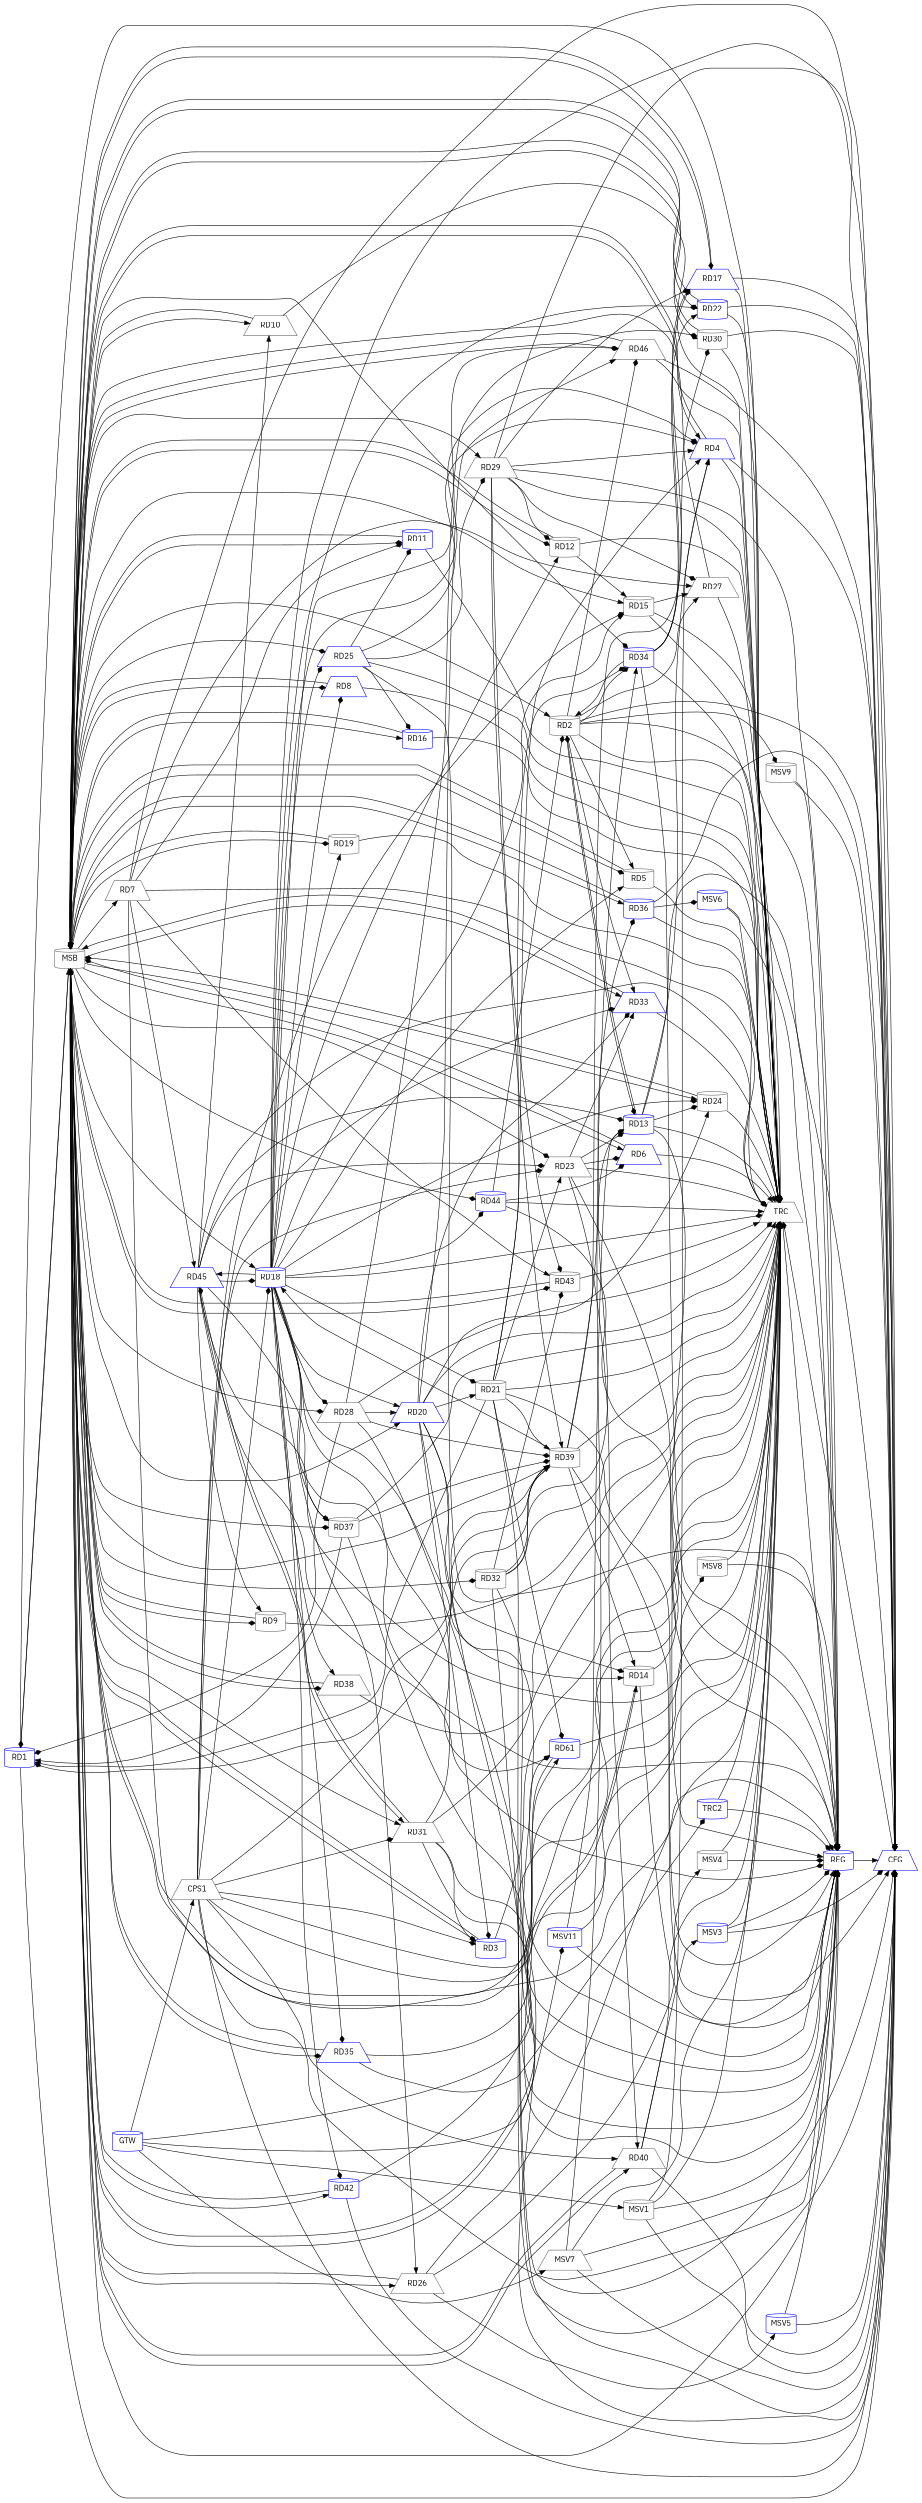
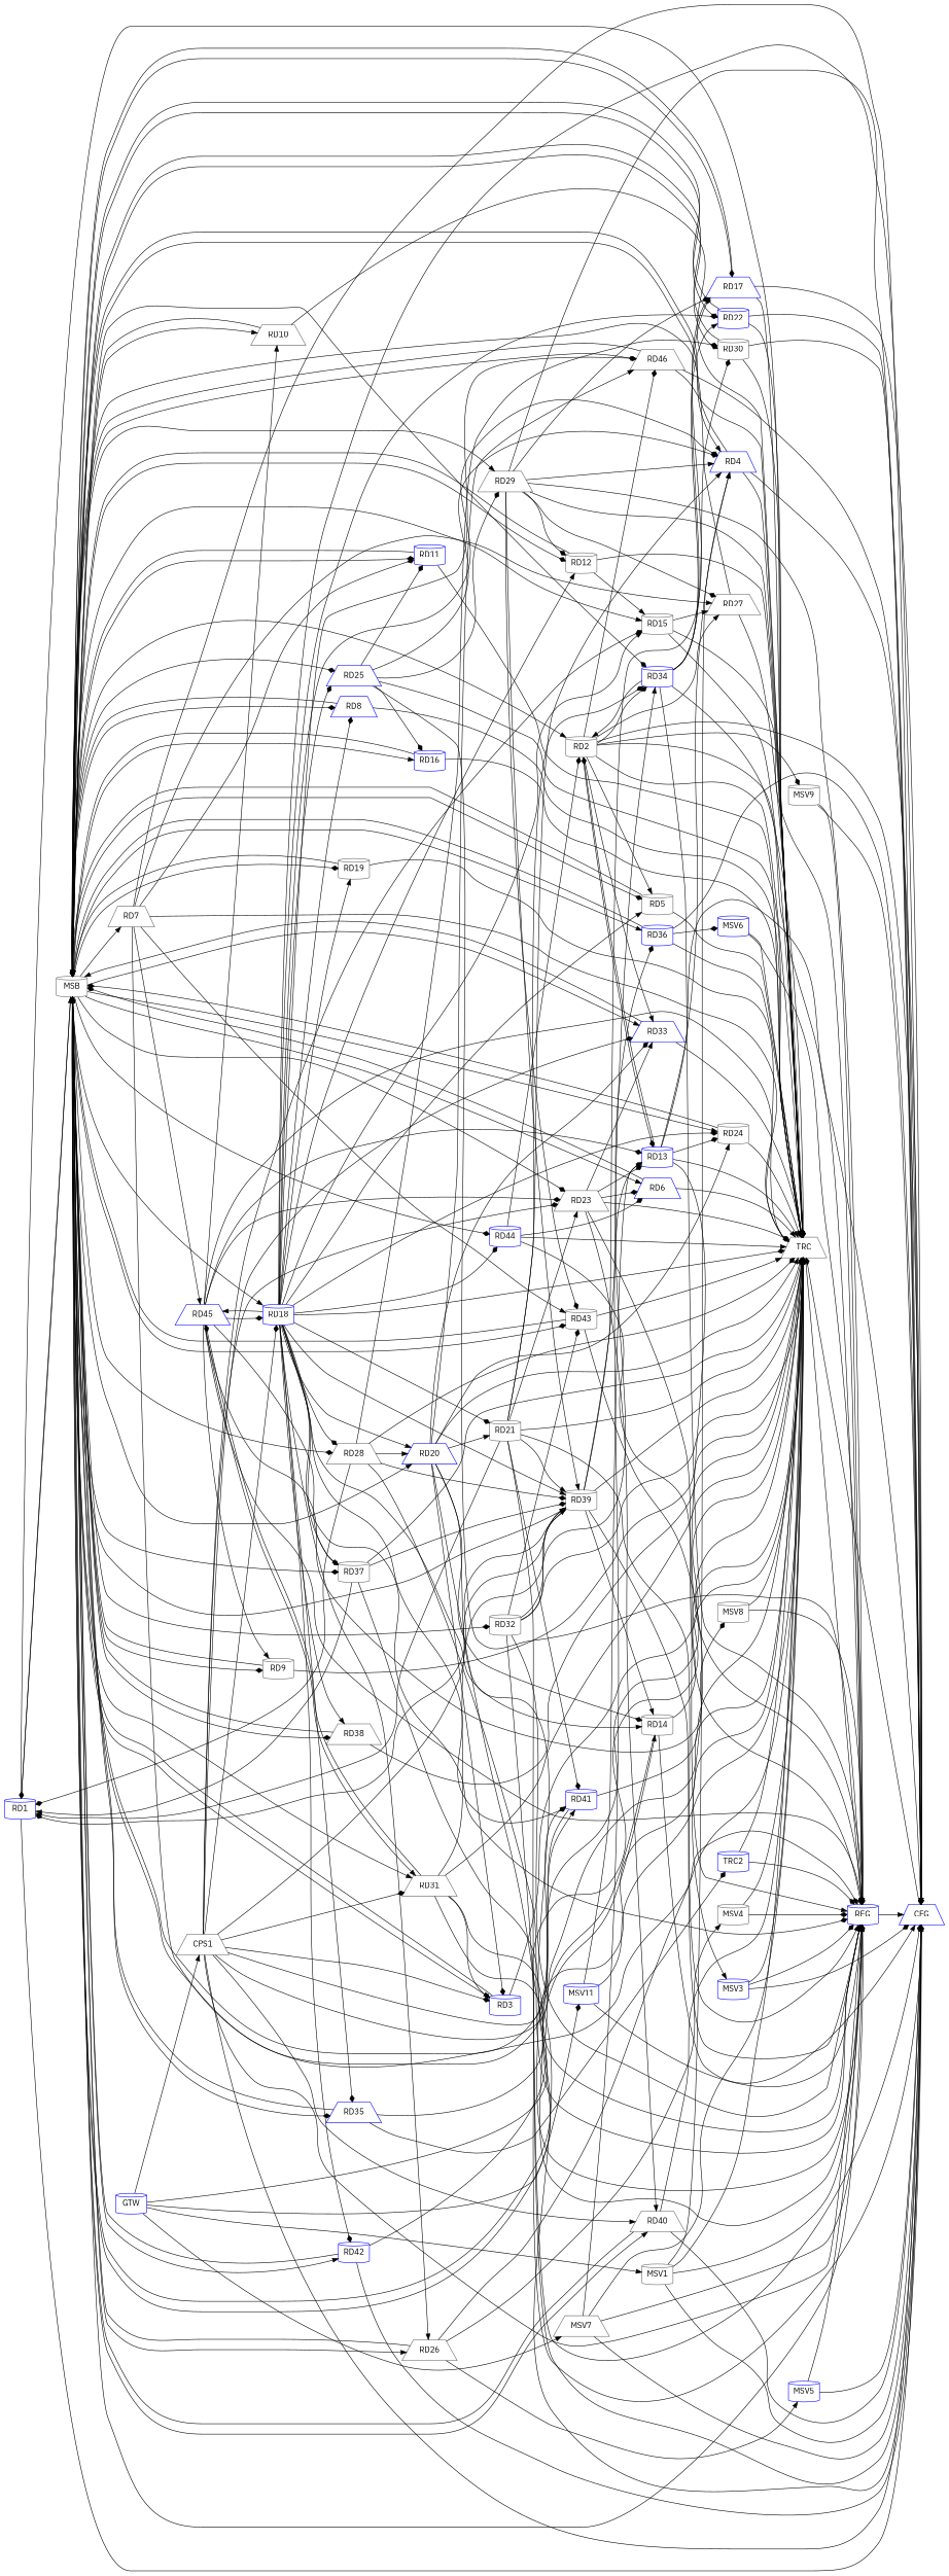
  strict digraph {
    fontname="IBM Plex Sans"
    rankdir=LR
    node [color=gray40 fontname="IBM Plex Sans" shape=cylinder]
    edge [arrowhead=diamond fontname="IBM Plex Sans"]
    n1 [color=blue label=RD1]
    n2 [label=MSB]
    n3 [color=blue label=CFG shape=trapezium]
    n4 [label=TRC shape=trapezium]
    n5 [label=RD2]
    n6 [label=RD5]
    n7 [color=blue label=RD33 shape=trapezium]
    n8 [color=blue label=RD34]
    n9 [label=RD46 shape=trapezium]
    n10 [color=blue label=REG]
    n11 [color=blue label=RD3]
    n12 [color=blue label=RD4 shape=trapezium]
    n13 [color=blue label=RD6 shape=trapezium]
    n14 [label=RD7 shape=trapezium]
    n15 [color=blue label=RD11]
    n16 [label=RD43]
    n17 [color=blue label=RD8 shape=trapezium]
    n18 [label=RD9]
    n19 [label=RD10 shape=trapezium]
    n20 [label=RD12]
    n21 [label=RD24]
    n22 [label=RD14]
    n23 [label=RD15]
    n24 [color=blue label=RD16]
    n25 [color=blue label=RD17 shape=trapezium]
    n26 [color=blue label=RD18]
    n27 [label=RD19]
    n28 [color=blue label=RD20 shape=trapezium]
    n29 [color=blue label=RD22]
    n30 [color=blue label=RD25 shape=trapezium]
    n31 [label=RD26 shape=trapezium]
    n32 [label=RD28 shape=trapezium]
    n33 [color=blue label=RD35 shape=trapezium]
    n34 [label=RD37]
    n35 [label=RD38 shape=trapezium]
    n36 [label=RD39]
-   n37 [color=blue label=RD61]
+   n37 [color=blue label=RD41]
    n38 [color=blue label=RD42]
    n39 [color=blue label=RD44]
    n40 [label=RD23 shape=trapezium]
    n41 [label=RD40 shape=trapezium]
    n42 [label=RD29 shape=trapezium]
    n43 [label=RD30]
    n44 [label=RD31 shape=trapezium]
    n45 [label=RD32]
    n46 [color=blue label=RD36]
    n47 [color=blue label=RD13]
    n48 [label=RD27 shape=trapezium]
    n49 [label=MSV9]
    n50 [color=blue label=RD45 shape=trapezium]
    n51 [color=blue label=MSV3]
    n52 [label=MSV8]
    n53 [label=RD21]
    n54 [label=MSV4]
    n55 [color=blue label=MSV5]
    n56 [color=blue label=TRC2]
    n57 [color=blue label=MSV6]
    n58 [label=CPS1 shape=trapezium]
    n59 [color=blue label=GTW]
    n60 [label=MSV1]
    n61 [label=MSV7 shape=trapezium]
    n62 [color=blue label=MSV11]
    n1 -> n2 [arrowhead=normal]
    n1 -> n3
    n1 -> n4 [arrowhead=normal]
    n2 -> n1
    n2 -> n5 [arrowhead=normal]
    n2 -> n6
    n2 -> n7 [arrowhead=normal]
    n2 -> n8
    n2 -> n9
    n2 -> n10 [arrowhead=normal]
    n2 -> n11 [arrowhead=normal]
    n2 -> n12 [arrowhead=normal]
    n2 -> n13 [arrowhead=normal]
    n2 -> n14 [arrowhead=normal]
    n2 -> n15
    n2 -> n16
    n2 -> n17
    n2 -> n18
    n2 -> n19 [arrowhead=normal]
    n2 -> n20
    n2 -> n21 [arrowhead=normal]
    n2 -> n22 [arrowhead=normal]
    n2 -> n23 [arrowhead=normal]
    n2 -> n24 [arrowhead=normal]
    n2 -> n25
    n2 -> n26 [arrowhead=normal]
    n2 -> n27
    n2 -> n28 [arrowhead=normal]
    n2 -> n29
    n2 -> n30
    n2 -> n31 [arrowhead=normal]
    n2 -> n32
    n2 -> n33
    n2 -> n34
    n2 -> n35
    n2 -> n36 [arrowhead=normal]
    n2 -> n37 [arrowhead=normal]
    n2 -> n38 [arrowhead=normal]
    n2 -> n39
    n2 -> n40
    n2 -> n41 [arrowhead=normal]
    n2 -> n42 [arrowhead=normal]
    n2 -> n43
    n2 -> n44 [arrowhead=normal]
    n2 -> n45
    n2 -> n46 [arrowhead=normal]
    n3 -> n4
    n4 -> n10 [arrowhead=normal]
    n5 -> n3 [arrowhead=normal]
    n5 -> n4 [arrowhead=normal]
    n5 -> n6 [arrowhead=normal]
    n5 -> n7 [arrowhead=normal]
    n5 -> n8
    n5 -> n9
    n5 -> n10
    n5 -> n47
    n5 -> n48 [arrowhead=normal]
    n5 -> n49
    n6 -> n2
    n6 -> n4
    n7 -> n2 [arrowhead=normal]
    n7 -> n4 [arrowhead=normal]
    n8 -> n4
    n8 -> n5 [arrowhead=normal]
    n8 -> n10
    n8 -> n25
    n8 -> n29 [arrowhead=normal]
    n8 -> n43
    n9 -> n2
    n9 -> n3
    n9 -> n4
    n10 -> n3 [arrowhead=normal]
    n11 -> n2
    n11 -> n4 [arrowhead=normal]
    n12 -> n2 [arrowhead=normal]
    n12 -> n3 [arrowhead=normal]
    n12 -> n4
    n13 -> n2
    n13 -> n4 [arrowhead=normal]
    n14 -> n3 [arrowhead=normal]
    n14 -> n4
    n14 -> n10
    n14 -> n15
    n14 -> n16 [arrowhead=normal]
    n14 -> n48 [arrowhead=normal]
    n14 -> n50 [arrowhead=normal]
    n15 -> n2 [arrowhead=normal]
    n15 -> n4 [arrowhead=normal]
    n16 -> n2
    n16 -> n4 [arrowhead=normal]
-   n41 -> n51 [arrowhead=normal]
+   n16 -> n51 [arrowhead=normal]
    n17 -> n2 [arrowhead=normal]
    n17 -> n4 [arrowhead=normal]
    n18 -> n2
    n18 -> n4
    n19 -> n2
    n19 -> n4
    n20 -> n2
    n20 -> n4 [arrowhead=normal]
    n20 -> n23 [arrowhead=normal]
    n21 -> n2
    n21 -> n4
    n22 -> n2
    n22 -> n3 [arrowhead=normal]
    n22 -> n4 [arrowhead=normal]
    n23 -> n4
    n23 -> n10
    n23 -> n48 [arrowhead=normal]
    n24 -> n2 [arrowhead=normal]
    n24 -> n4 [arrowhead=normal]
    n25 -> n2
    n25 -> n3
    n25 -> n4 [arrowhead=normal]
    n26 -> n3 [arrowhead=normal]
    n26 -> n4
    n26 -> n6 [arrowhead=normal]
    n26 -> n9 [arrowhead=normal]
    n26 -> n10
    n26 -> n12
    n26 -> n17
    n26 -> n20 [arrowhead=normal]
    n26 -> n21
    n26 -> n22 [arrowhead=normal]
    n26 -> n23 [arrowhead=normal]
    n26 -> n27 [arrowhead=normal]
    n26 -> n28 [arrowhead=normal]
    n26 -> n29
    n26 -> n30
    n26 -> n31 [arrowhead=normal]
    n26 -> n32
    n26 -> n33
    n26 -> n34
    n26 -> n35 [arrowhead=normal]
-   n36 -> n26 [arrowhead=normal]
+   n26 -> n36 [arrowhead=normal]
    n26 -> n37
    n26 -> n38
    n26 -> n39
    n26 -> n50 [arrowhead=normal]
    n26 -> n53
    n27 -> n2 [arrowhead=normal]
    n27 -> n4
    n28 -> n3 [arrowhead=normal]
    n28 -> n4 [arrowhead=normal]
    n28 -> n7
    n28 -> n9 [arrowhead=normal]
    n28 -> n10 [arrowhead=normal]
    n28 -> n11
    n28 -> n21 [arrowhead=normal]
    n28 -> n22
    n28 -> n53 [arrowhead=normal]
    n29 -> n2
    n29 -> n3
    n29 -> n4 [arrowhead=normal]
    n30 -> n4
    n30 -> n10
    n30 -> n12
    n30 -> n15
    n30 -> n24
    n30 -> n42
    n31 -> n2
    n31 -> n4
    n31 -> n54 [arrowhead=normal]
    n31 -> n55 [arrowhead=normal]
    n32 -> n1
    n32 -> n4
    n32 -> n10
    n32 -> n28 [arrowhead=normal]
    n32 -> n36
    n32 -> n43
    n33 -> n2
    n33 -> n4 [arrowhead=normal]
    n33 -> n56
    n34 -> n1 [arrowhead=normal]
    n34 -> n4 [arrowhead=normal]
    n34 -> n10 [arrowhead=normal]
    n34 -> n36
    n35 -> n2 [arrowhead=normal]
    n35 -> n4
    n36 -> n1
    n36 -> n4 [arrowhead=normal]
    n36 -> n10 [arrowhead=normal]
    n36 -> n22 [arrowhead=normal]
    n36 -> n25 [arrowhead=normal]
    n36 -> n46
    n37 -> n2 [arrowhead=normal]
    n37 -> n4
    n38 -> n2 [arrowhead=normal]
    n38 -> n3 [arrowhead=normal]
    n38 -> n4
    n39 -> n4 [arrowhead=normal]
    n39 -> n5
    n39 -> n10 [arrowhead=normal]
    n39 -> n13
    n40 -> n4
    n40 -> n7 [arrowhead=normal]
    n40 -> n10
    n40 -> n13
    n40 -> n41 [arrowhead=normal]
    n40 -> n47
    n41 -> n2
    n41 -> n3 [arrowhead=normal]
    n41 -> n4
    n42 -> n3
    n42 -> n4 [arrowhead=normal]
    n42 -> n10 [arrowhead=normal]
    n42 -> n12 [arrowhead=normal]
    n42 -> n16
    n42 -> n20
    n42 -> n25
    n42 -> n36 [arrowhead=normal]
    n42 -> n48
    n43 -> n2 [arrowhead=normal]
    n43 -> n3
    n43 -> n4
    n44 -> n3
    n44 -> n4 [arrowhead=normal]
    n44 -> n10 [arrowhead=normal]
    n44 -> n11
    n44 -> n36 [arrowhead=normal]
    n44 -> n50
    n45 -> n3
    n45 -> n4 [arrowhead=normal]
    n45 -> n10 [arrowhead=normal]
    n45 -> n16
    n45 -> n36 [arrowhead=normal]
    n45 -> n47
    n46 -> n2 [arrowhead=normal]
    n46 -> n3
    n46 -> n4 [arrowhead=normal]
    n46 -> n57
    n47 -> n3
    n47 -> n4 [arrowhead=normal]
    n47 -> n5
    n47 -> n10
    n47 -> n12 [arrowhead=normal]
    n47 -> n21
    n48 -> n2 [arrowhead=normal]
    n48 -> n4
    n49 -> n3 [arrowhead=normal]
    n49 -> n10
    n50 -> n4 [arrowhead=normal]
    n50 -> n10
    n50 -> n18 [arrowhead=normal]
    n50 -> n19 [arrowhead=normal]
    n50 -> n26
    n50 -> n34 [arrowhead=normal]
    n50 -> n40
    n50 -> n44 [arrowhead=normal]
    n50 -> n47
    n50 -> n52
    n51 -> n3
    n51 -> n4 [arrowhead=normal]
    n51 -> n10
    n52 -> n4
    n52 -> n10
    n53 -> n1 [arrowhead=normal]
    n53 -> n3
    n53 -> n4
    n53 -> n8
    n53 -> n10 [arrowhead=normal]
    n53 -> n12 [arrowhead=normal]
    n53 -> n36 [arrowhead=normal]
    n53 -> n37
    n53 -> n40 [arrowhead=normal]
    n54 -> n4
    n54 -> n10
    n55 -> n3
    n55 -> n10 [arrowhead=normal]
    n56 -> n4 [arrowhead=normal]
    n56 -> n10
    n57 -> n4
    n57 -> n10 [arrowhead=normal]
    n58 -> n3
    n58 -> n4 [arrowhead=normal]
    n58 -> n7
    n58 -> n10 [arrowhead=normal]
    n58 -> n11
    n58 -> n23
    n58 -> n26
    n58 -> n36 [arrowhead=normal]
    n58 -> n37 [arrowhead=normal]
    n58 -> n40
    n58 -> n41 [arrowhead=normal]
    n58 -> n44
    n59 -> n4 [arrowhead=normal]
    n59 -> n58 [arrowhead=normal]
    n59 -> n60 [arrowhead=normal]
    n59 -> n61 [arrowhead=normal]
    n59 -> n62
    n60 -> n3 [arrowhead=normal]
    n60 -> n4 [arrowhead=normal]
    n60 -> n10 [arrowhead=normal]
    n60 -> n12 [arrowhead=normal]
    n61 -> n3 [arrowhead=normal]
    n61 -> n4
    n61 -> n8 [arrowhead=normal]
    n61 -> n10
    n62 -> n4
    n62 -> n10
    n62 -> n47 [arrowhead=normal]
  }
